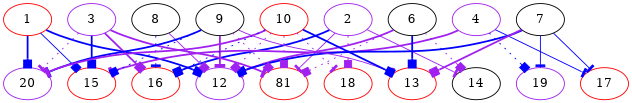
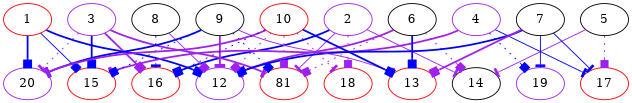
  digraph {
    node [alpha=0.05 color=red]
    edge [arrowhead=box color=purple style=bold]
    1 [alpha=0.04 expect_size=50011136]
    12 [alpha=0.09 color=purple expect_size=41465856]
    15 [expect_size=18315264]
    20 [alpha=0.06 color=purple expect_size=32348160]
    2 [alpha=0.03 color=purple expect_size=20676608]
    n6 [alpha=0.11 expect_size=32267264 label=81]
    14 [alpha=0.11 color=black expect_size=13428736]
    16 [alpha=0.10 expect_size=41629696]
    18 [alpha=0.00 expect_size=33499136]
    13 [alpha=0.10 expect_size=48902144]
    3 [color=purple expect_size=48422912]
    4 [alpha=0.02 color=purple expect_size=7949312]
    17 [alpha=0.13 expect_size=15490048]
    19 [alpha=0.19 color=purple expect_size=20285440]
+   5 [alpha=0.10 color=black expect_size=7652352]
    6 [alpha=0.09 color=black expect_size=8695808]
    7 [alpha=0.08 color=black expect_size=35252224]
    8 [alpha=0.14 color=black expect_size=33291264]
    9 [color=black expect_size=32814080]
    10 [alpha=0.17 expect_size=39906304]
    1 -> 12 [color=blue]
    1 -> 15 [color=blue style=solid]
    1 -> 20 [color=blue]
    2 -> n6 [arrowhead=tee style=solid]
    2 -> 14 [arrowhead=tee style=solid]
    2 -> 16 [color=blue]
    2 -> 18 [style=dotted]
    3 -> 15 [color=blue]
    3 -> 20 [arrowhead=tee style=dotted]
    3 -> n6 [arrowhead=tee]
    3 -> 16
    4 -> 15 [arrowhead=tee]
    4 -> 17 [arrowhead=tee color=blue style=solid]
    4 -> 19 [color=blue style=dotted]
+   5 -> 14 [arrowhead=tee style=solid]
+   5 -> 17 [style=dotted]
    6 -> 12 [arrowhead=tee]
    6 -> n6 [style=dotted]
    6 -> 14 [style=dotted]
    6 -> 13 [color=blue]
    7 -> 12 [color=blue]
    7 -> 13
    7 -> 17 [arrowhead=tee color=blue style=solid]
    7 -> 19 [arrowhead=tee color=blue style=solid]
    8 -> 12 [style=solid]
    8 -> 16 [arrowhead=tee color=blue style=dotted]
    9 -> 12 [arrowhead=tee]
    9 -> 15 [color=blue style=dotted]
    9 -> 20 [arrowhead=tee color=blue]
-   9 -> n6 [style=dotted]
+   9 -> n6 [color=blue style=dotted]
    9 -> 13 [arrowhead=tee style=solid]
    10 -> 12 [style=dotted]
    10 -> 20 [arrowhead=tee]
    10 -> n6 [style=dotted]
    10 -> 16 [color=blue style=dotted]
    10 -> 18 [arrowhead=tee style=dotted]
    10 -> 13 [color=blue]
  }
